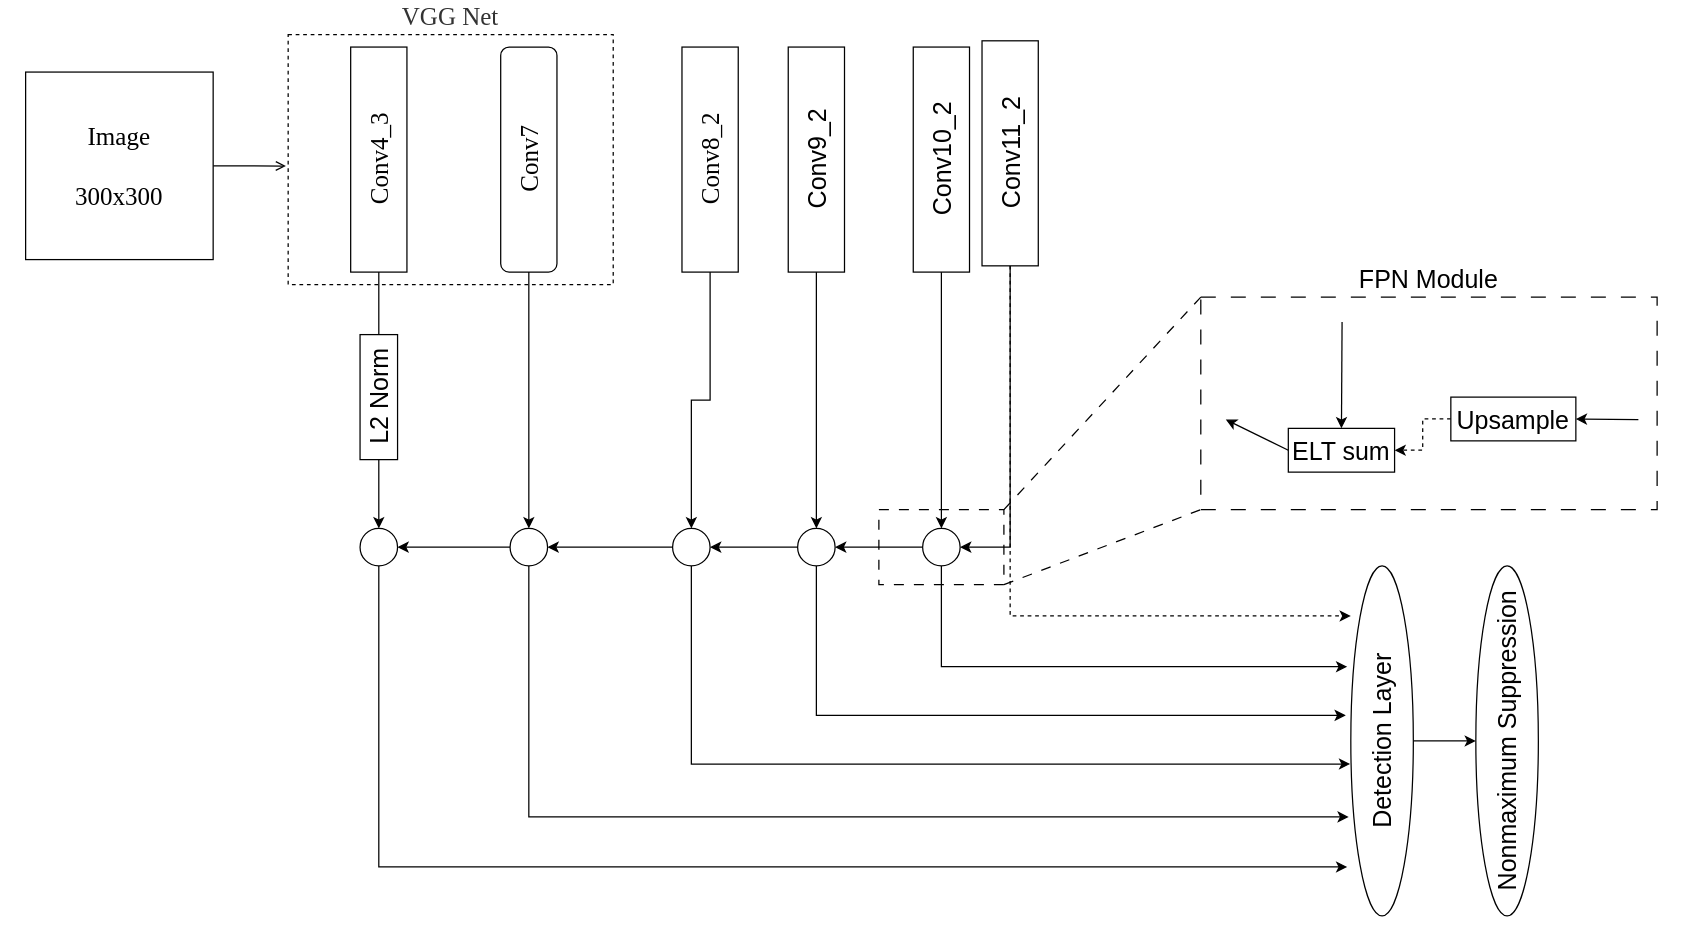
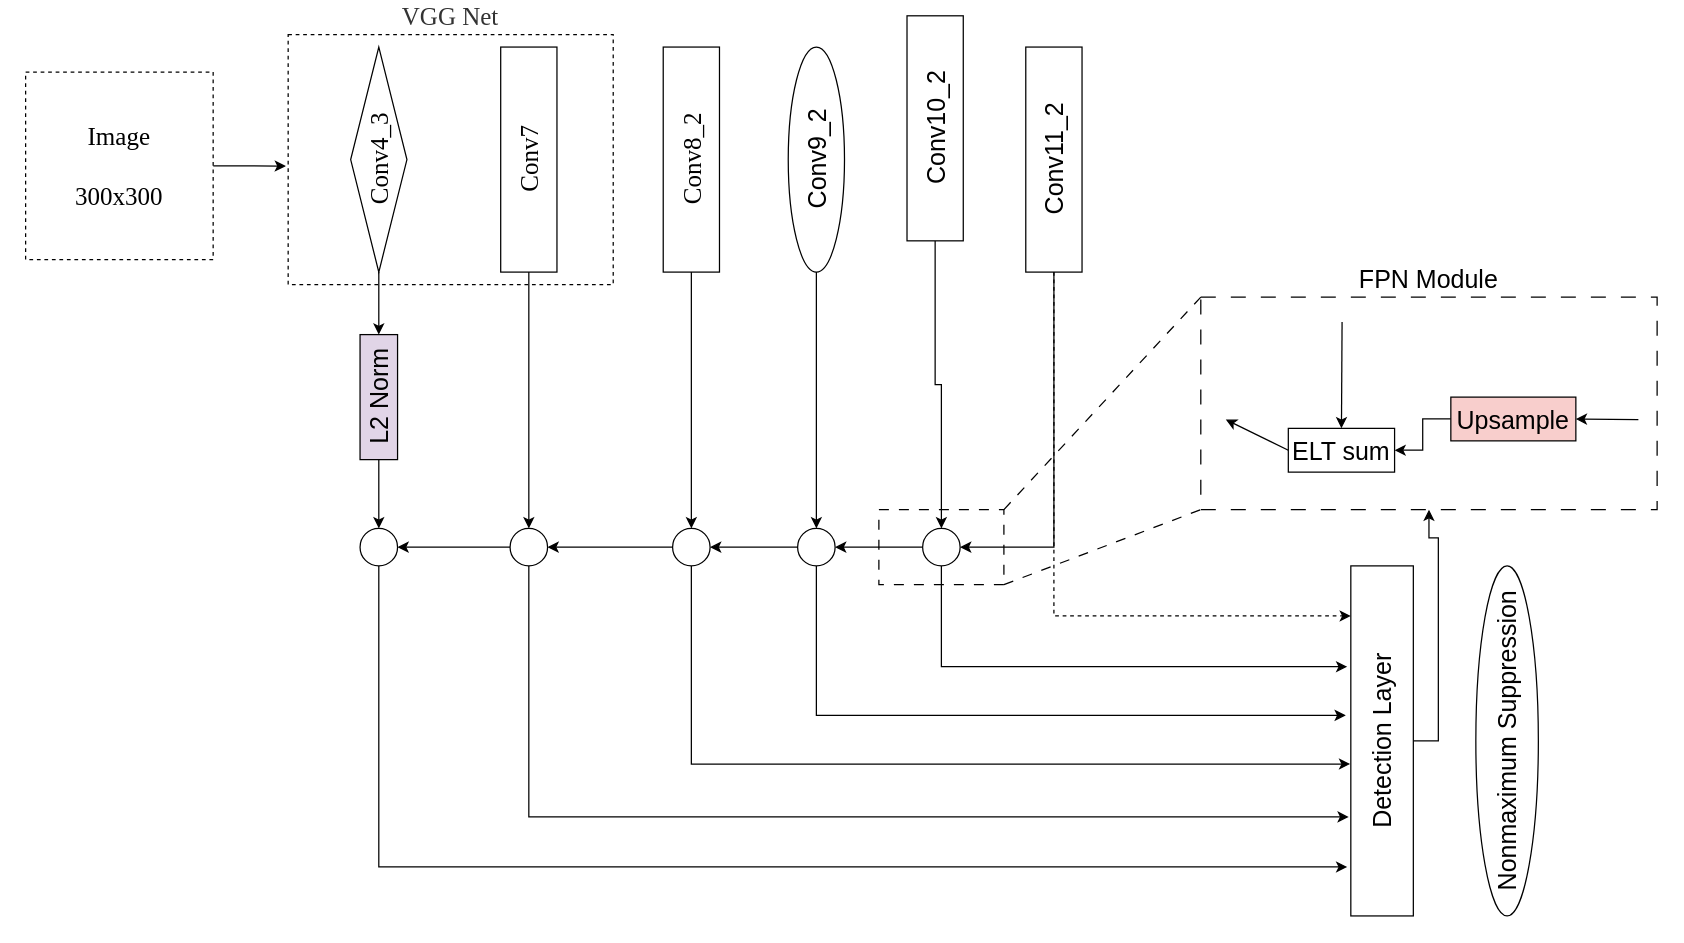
  <mxCell id="0" />
  <mxCell id="1" parent="0" />
  <mxCell id="2" value="FPN Module" style="rounded=0;whiteSpace=wrap;html=1;strokeColor=default;fillColor=none;dashed=1;dashPattern=12 12;fontStyle=0;verticalAlign=middle;horizontal=1;spacingBottom=200;labelBorderColor=none;fontSize=20;" parent="1" vertex="1"><mxGeometry x="960" y="230" width="365" height="170" as="geometry" /></mxCell>
  <mxCell id="3" value="" style="endArrow=none;dashed=1;html=1;rounded=0;exitX=1;exitY=1;exitDx=0;exitDy=0;entryX=0;entryY=1;entryDx=0;entryDy=0;dashPattern=8 8;" parent="1" source="43" target="2" edge="1"><mxGeometry width="50" height="50" relative="1" as="geometry"><mxPoint x="660" y="350" as="sourcePoint" /><mxPoint x="710" y="300" as="targetPoint" /></mxGeometry></mxCell>
  <mxCell id="4" value="" style="endArrow=none;dashed=1;html=1;rounded=0;exitX=1;exitY=0;exitDx=0;exitDy=0;entryX=0;entryY=0;entryDx=0;entryDy=0;dashPattern=8 8;" parent="1" source="43" target="2" edge="1"><mxGeometry width="50" height="50" relative="1" as="geometry"><mxPoint x="660" y="350" as="sourcePoint" /><mxPoint x="710" y="300" as="targetPoint" /></mxGeometry></mxCell>
  <mxCell id="5" value="VGG Net" style="rounded=0;whiteSpace=wrap;html=1;fillColor=none;fontColor=#333333;strokeColor=default;glass=0;shadow=0;dashed=1;align=center;spacingTop=-230;fontStyle=0;fontSize=20;fontFamily=Georgia;" parent="1" vertex="1"><mxGeometry x="230" y="20" width="260" height="200" as="geometry" /></mxCell>
- <mxCell id="6" style="edgeStyle=orthogonalEdgeStyle;rounded=0;orthogonalLoop=1;jettySize=auto;html=1;exitX=0.5;exitY=1;exitDx=0;exitDy=0;entryX=0.5;entryY=0;entryDx=0;entryDy=0;endArrow=none;" parent="1" source="7" target="25" edge="1"><mxGeometry relative="1" as="geometry" /></mxCell>
- <mxCell id="7" value="&lt;span style=&quot;font-weight: normal; font-size: 20px;&quot;&gt;Conv4_3&lt;/span&gt;" style="rounded=0;whiteSpace=wrap;html=1;align=center;fontStyle=1;horizontal=0;fontSize=20;fontFamily=Georgia;" parent="1" vertex="1"><mxGeometry x="280" y="30" width="45" height="180" as="geometry" /></mxCell>
+ <mxCell id="6" style="edgeStyle=orthogonalEdgeStyle;rounded=0;orthogonalLoop=1;jettySize=auto;html=1;exitX=0.5;exitY=1;exitDx=0;exitDy=0;entryX=0.5;entryY=0;entryDx=0;entryDy=0;" parent="1" source="7" target="25" edge="1"><mxGeometry relative="1" as="geometry" /></mxCell>
+ <mxCell id="7" value="&lt;span style=&quot;font-weight: normal; font-size: 20px;&quot;&gt;Conv4_3&lt;/span&gt;" style="rhombus;whiteSpace=wrap;html=1;align=center;fontStyle=1;horizontal=0;fontSize=20;fontFamily=Georgia;" parent="1" vertex="1"><mxGeometry x="280" y="30" width="45" height="180" as="geometry" /></mxCell>
  <mxCell id="8" style="edgeStyle=orthogonalEdgeStyle;rounded=0;orthogonalLoop=1;jettySize=auto;html=1;exitX=0.5;exitY=1;exitDx=0;exitDy=0;entryX=0.5;entryY=0;entryDx=0;entryDy=0;" parent="1" source="9" target="34" edge="1"><mxGeometry relative="1" as="geometry" /></mxCell>
- <mxCell id="9" value="Conv7" style="whiteSpace=wrap;html=1;align=center;fontStyle=0;horizontal=0;fontSize=20;fontFamily=Georgia;rounded=1;" parent="1" vertex="1"><mxGeometry x="400" y="30" width="45" height="180" as="geometry" /></mxCell>
+ <mxCell id="9" value="Conv7" style="rounded=0;whiteSpace=wrap;html=1;align=center;fontStyle=0;horizontal=0;fontSize=20;fontFamily=Georgia;" parent="1" vertex="1"><mxGeometry x="400" y="30" width="45" height="180" as="geometry" /></mxCell>
  <mxCell id="10" style="edgeStyle=orthogonalEdgeStyle;rounded=0;orthogonalLoop=1;jettySize=auto;html=1;exitX=0.5;exitY=1;exitDx=0;exitDy=0;entryX=0.5;entryY=0;entryDx=0;entryDy=0;" parent="1" source="11" target="36" edge="1"><mxGeometry relative="1" as="geometry" /></mxCell>
- <mxCell id="11" value="Conv8_2&lt;br style=&quot;font-size: 20px;&quot;&gt;" style="rounded=0;whiteSpace=wrap;html=1;align=center;fontStyle=0;horizontal=0;fontSize=20;fontFamily=Lucida Console;" parent="1" vertex="1"><mxGeometry x="545" y="30" width="45" height="180" as="geometry" /></mxCell>
+ <mxCell id="11" value="Conv8_2&lt;br style=&quot;font-size: 20px;&quot;&gt;" style="rounded=0;whiteSpace=wrap;html=1;align=center;fontStyle=0;horizontal=0;fontSize=20;fontFamily=Lucida Console;" parent="1" vertex="1"><mxGeometry x="530" y="30" width="45" height="180" as="geometry" /></mxCell>
  <mxCell id="12" style="edgeStyle=orthogonalEdgeStyle;rounded=0;orthogonalLoop=1;jettySize=auto;html=1;exitX=0.5;exitY=1;exitDx=0;exitDy=0;entryX=0.5;entryY=0;entryDx=0;entryDy=0;" parent="1" source="13" target="38" edge="1"><mxGeometry relative="1" as="geometry" /></mxCell>
- <mxCell id="13" value="Conv9_2" style="rounded=0;whiteSpace=wrap;html=1;align=center;fontStyle=0;horizontal=0;fontSize=20;" parent="1" vertex="1"><mxGeometry x="630" y="30" width="45" height="180" as="geometry" /></mxCell>
+ <mxCell id="13" value="Conv9_2" style="ellipse;whiteSpace=wrap;html=1;align=center;fontStyle=0;horizontal=0;fontSize=20;" parent="1" vertex="1"><mxGeometry x="630" y="30" width="45" height="180" as="geometry" /></mxCell>
  <mxCell id="14" style="edgeStyle=orthogonalEdgeStyle;rounded=0;orthogonalLoop=1;jettySize=auto;html=1;exitX=0.5;exitY=1;exitDx=0;exitDy=0;entryX=0.5;entryY=0;entryDx=0;entryDy=0;" parent="1" source="15" target="40" edge="1"><mxGeometry relative="1" as="geometry" /></mxCell>
- <mxCell id="15" value="Conv10_2&lt;br style=&quot;font-size: 20px;&quot;&gt;" style="rounded=0;whiteSpace=wrap;html=1;align=center;fontStyle=0;horizontal=0;fontSize=20;" parent="1" vertex="1"><mxGeometry x="730" y="30" width="45" height="180" as="geometry" /></mxCell>
+ <mxCell id="15" value="Conv10_2&lt;br style=&quot;font-size: 20px;&quot;&gt;" style="rounded=0;whiteSpace=wrap;html=1;align=center;fontStyle=0;horizontal=0;fontSize=20;" parent="1" vertex="1"><mxGeometry x="725" y="5" width="45" height="180" as="geometry" /></mxCell>
  <mxCell id="16" style="edgeStyle=orthogonalEdgeStyle;rounded=0;orthogonalLoop=1;jettySize=auto;html=1;exitX=0.5;exitY=1;exitDx=0;exitDy=0;entryX=0;entryY=0.143;entryDx=0;entryDy=0;entryPerimeter=0;dashed=1;" parent="1" source="18" target="22" edge="1"><mxGeometry relative="1" as="geometry" /></mxCell>
  <mxCell id="17" style="edgeStyle=orthogonalEdgeStyle;rounded=0;orthogonalLoop=1;jettySize=auto;html=1;exitX=0.5;exitY=1;exitDx=0;exitDy=0;entryX=1;entryY=0.5;entryDx=0;entryDy=0;" parent="1" source="18" target="40" edge="1"><mxGeometry relative="1" as="geometry" /></mxCell>
- <mxCell id="18" value="Conv11_2&lt;br style=&quot;font-size: 20px;&quot;&gt;" style="rounded=0;whiteSpace=wrap;html=1;align=center;fontStyle=0;horizontal=0;fontSize=20;" parent="1" vertex="1"><mxGeometry x="785" y="25" width="45" height="180" as="geometry" /></mxCell>
- <mxCell id="19" style="edgeStyle=orthogonalEdgeStyle;rounded=0;orthogonalLoop=1;jettySize=auto;html=1;exitX=1;exitY=0.5;exitDx=0;exitDy=0;entryX=-0.007;entryY=0.526;entryDx=0;entryDy=0;entryPerimeter=0;endArrow=open;" parent="1" source="20" target="5" edge="1"><mxGeometry relative="1" as="geometry"><Array as="points"><mxPoint x="200" y="125" /></Array></mxGeometry></mxCell>
- <mxCell id="20" value="Image&lt;br style=&quot;font-size: 20px;&quot;&gt;&lt;br style=&quot;font-size: 20px;&quot;&gt;300x300" style="whiteSpace=wrap;html=1;aspect=fixed;fontStyle=0;fontSize=20;fontFamily=Georgia;horizontal=1;" parent="1" vertex="1"><mxGeometry x="20" y="50" width="150" height="150" as="geometry" /></mxCell>
- <mxCell id="21" style="edgeStyle=orthogonalEdgeStyle;rounded=0;orthogonalLoop=1;jettySize=auto;html=1;exitX=1;exitY=0.5;exitDx=0;exitDy=0;entryX=0;entryY=0.5;entryDx=0;entryDy=0;" parent="1" source="22" target="23" edge="1"><mxGeometry relative="1" as="geometry" /></mxCell>
- <mxCell id="22" value="Detection Layer" style="ellipse;whiteSpace=wrap;html=1;fontStyle=0;verticalAlign=middle;labelBorderColor=none;horizontal=0;fontSize=20;" parent="1" vertex="1"><mxGeometry x="1080" y="445" width="50" height="280" as="geometry" /></mxCell>
+ <mxCell id="18" value="Conv11_2&lt;br style=&quot;font-size: 20px;&quot;&gt;" style="rounded=0;whiteSpace=wrap;html=1;align=center;fontStyle=0;horizontal=0;fontSize=20;" parent="1" vertex="1"><mxGeometry x="820" y="30" width="45" height="180" as="geometry" /></mxCell>
+ <mxCell id="19" style="edgeStyle=orthogonalEdgeStyle;rounded=0;orthogonalLoop=1;jettySize=auto;html=1;exitX=1;exitY=0.5;exitDx=0;exitDy=0;entryX=-0.007;entryY=0.526;entryDx=0;entryDy=0;entryPerimeter=0;" parent="1" source="20" target="5" edge="1"><mxGeometry relative="1" as="geometry"><Array as="points"><mxPoint x="200" y="125" /></Array></mxGeometry></mxCell>
+ <mxCell id="20" value="Image&lt;br style=&quot;font-size: 20px;&quot;&gt;&lt;br style=&quot;font-size: 20px;&quot;&gt;300x300" style="whiteSpace=wrap;html=1;aspect=fixed;fontStyle=0;fontSize=20;fontFamily=Georgia;horizontal=1;dashed=1;" parent="1" vertex="1"><mxGeometry x="20" y="50" width="150" height="150" as="geometry" /></mxCell>
+ <mxCell id="21" style="edgeStyle=orthogonalEdgeStyle;rounded=0;orthogonalLoop=1;jettySize=auto;html=1;exitX=1;exitY=0.5;exitDx=0;exitDy=0;" parent="1" source="22" target="2" edge="1"><mxGeometry relative="1" as="geometry" /></mxCell>
+ <mxCell id="22" value="Detection Layer" style="rounded=0;whiteSpace=wrap;html=1;fontStyle=0;verticalAlign=middle;labelBorderColor=none;horizontal=0;fontSize=20;" parent="1" vertex="1"><mxGeometry x="1080" y="445" width="50" height="280" as="geometry" /></mxCell>
  <mxCell id="23" value="Nonmaximum Suppression" style="ellipse;whiteSpace=wrap;html=1;fontStyle=0;verticalAlign=middle;labelBorderColor=none;horizontal=0;fontSize=20;" parent="1" vertex="1"><mxGeometry x="1180" y="445" width="50" height="280" as="geometry" /></mxCell>
  <mxCell id="24" style="edgeStyle=orthogonalEdgeStyle;rounded=0;orthogonalLoop=1;jettySize=auto;html=1;exitX=0.5;exitY=1;exitDx=0;exitDy=0;entryX=0.5;entryY=0;entryDx=0;entryDy=0;" parent="1" source="25" target="42" edge="1"><mxGeometry relative="1" as="geometry" /></mxCell>
- <mxCell id="25" value="L2 Norm&lt;br style=&quot;font-size: 20px;&quot;&gt;" style="rounded=0;whiteSpace=wrap;html=1;fontStyle=0;horizontal=0;fontSize=20;" parent="1" vertex="1"><mxGeometry x="287.5" y="260" width="30" height="100" as="geometry" /></mxCell>
+ <mxCell id="25" value="L2 Norm&lt;br style=&quot;font-size: 20px;&quot;&gt;" style="rounded=0;whiteSpace=wrap;html=1;fontStyle=0;horizontal=0;fontSize=20;fillColor=#e1d5e7;" parent="1" vertex="1"><mxGeometry x="287.5" y="260" width="30" height="100" as="geometry" /></mxCell>
  <mxCell id="26" style="edgeStyle=orthogonalEdgeStyle;rounded=0;orthogonalLoop=1;jettySize=auto;html=1;exitX=0;exitY=0.5;exitDx=0;exitDy=0;entryX=1;entryY=0.5;entryDx=0;entryDy=0;" parent="1" edge="1"><mxGeometry relative="1" as="geometry"><mxPoint x="737.5" y="430" as="sourcePoint" /><mxPoint x="667.5" y="430" as="targetPoint" /></mxGeometry></mxCell>
  <mxCell id="27" style="edgeStyle=orthogonalEdgeStyle;rounded=0;orthogonalLoop=1;jettySize=auto;html=1;exitX=0;exitY=0.5;exitDx=0;exitDy=0;entryX=1;entryY=0.5;entryDx=0;entryDy=0;" parent="1" edge="1"><mxGeometry relative="1" as="geometry"><mxPoint x="637.5" y="430" as="sourcePoint" /><mxPoint x="567.5" y="430" as="targetPoint" /></mxGeometry></mxCell>
  <mxCell id="28" style="edgeStyle=orthogonalEdgeStyle;rounded=0;orthogonalLoop=1;jettySize=auto;html=1;exitX=0;exitY=0.5;exitDx=0;exitDy=0;entryX=1;entryY=0.5;entryDx=0;entryDy=0;" parent="1" edge="1"><mxGeometry relative="1" as="geometry"><mxPoint x="537.5" y="430" as="sourcePoint" /><mxPoint x="437.5" y="430" as="targetPoint" /></mxGeometry></mxCell>
  <mxCell id="29" style="edgeStyle=orthogonalEdgeStyle;rounded=0;orthogonalLoop=1;jettySize=auto;html=1;exitX=0;exitY=0.5;exitDx=0;exitDy=0;entryX=1;entryY=0.5;entryDx=0;entryDy=0;" parent="1" edge="1"><mxGeometry relative="1" as="geometry"><mxPoint x="407.5" y="430" as="sourcePoint" /><mxPoint x="317.5" y="430" as="targetPoint" /></mxGeometry></mxCell>
  <mxCell id="30" value="ELT sum" style="rounded=0;whiteSpace=wrap;html=1;fontStyle=0;fontSize=20;" parent="1" vertex="1"><mxGeometry x="1030" y="335" width="85" height="35" as="geometry" /></mxCell>
- <mxCell id="31" style="edgeStyle=orthogonalEdgeStyle;rounded=0;orthogonalLoop=1;jettySize=auto;html=1;exitX=0;exitY=0.5;exitDx=0;exitDy=0;entryX=1;entryY=0.5;entryDx=0;entryDy=0;dashed=1;" parent="1" source="32" target="30" edge="1"><mxGeometry relative="1" as="geometry" /></mxCell>
- <mxCell id="32" value="Upsample" style="rounded=0;whiteSpace=wrap;html=1;fontStyle=0;fontSize=20;" parent="1" vertex="1"><mxGeometry x="1160" y="310" width="100" height="35" as="geometry" /></mxCell>
+ <mxCell id="31" style="edgeStyle=orthogonalEdgeStyle;rounded=0;orthogonalLoop=1;jettySize=auto;html=1;exitX=0;exitY=0.5;exitDx=0;exitDy=0;entryX=1;entryY=0.5;entryDx=0;entryDy=0;" parent="1" source="32" target="30" edge="1"><mxGeometry relative="1" as="geometry" /></mxCell>
+ <mxCell id="32" value="Upsample" style="rounded=0;whiteSpace=wrap;html=1;fontStyle=0;fontSize=20;fillColor=#f8cecc;" parent="1" vertex="1"><mxGeometry x="1160" y="310" width="100" height="35" as="geometry" /></mxCell>
  <mxCell id="33" style="edgeStyle=orthogonalEdgeStyle;rounded=0;orthogonalLoop=1;jettySize=auto;html=1;exitX=0.5;exitY=1;exitDx=0;exitDy=0;entryX=-0.034;entryY=0.717;entryDx=0;entryDy=0;entryPerimeter=0;" parent="1" source="34" target="22" edge="1"><mxGeometry relative="1" as="geometry" /></mxCell>
  <mxCell id="34" value="" style="ellipse;whiteSpace=wrap;html=1;aspect=fixed;" parent="1" vertex="1"><mxGeometry x="407.5" y="415" width="30" height="30" as="geometry" /></mxCell>
  <mxCell id="35" style="edgeStyle=orthogonalEdgeStyle;rounded=0;orthogonalLoop=1;jettySize=auto;html=1;exitX=0.5;exitY=1;exitDx=0;exitDy=0;entryX=-0.011;entryY=0.566;entryDx=0;entryDy=0;entryPerimeter=0;" parent="1" source="36" target="22" edge="1"><mxGeometry relative="1" as="geometry" /></mxCell>
  <mxCell id="36" value="" style="ellipse;whiteSpace=wrap;html=1;aspect=fixed;" parent="1" vertex="1"><mxGeometry x="537.5" y="415" width="30" height="30" as="geometry" /></mxCell>
  <mxCell id="37" style="edgeStyle=orthogonalEdgeStyle;rounded=0;orthogonalLoop=1;jettySize=auto;html=1;exitX=0.5;exitY=1;exitDx=0;exitDy=0;entryX=-0.081;entryY=0.427;entryDx=0;entryDy=0;entryPerimeter=0;" parent="1" source="38" target="22" edge="1"><mxGeometry relative="1" as="geometry" /></mxCell>
  <mxCell id="38" value="" style="ellipse;whiteSpace=wrap;html=1;aspect=fixed;" parent="1" vertex="1"><mxGeometry x="637.5" y="415" width="30" height="30" as="geometry" /></mxCell>
  <mxCell id="39" style="edgeStyle=orthogonalEdgeStyle;rounded=0;orthogonalLoop=1;jettySize=auto;html=1;exitX=0.5;exitY=1;exitDx=0;exitDy=0;entryX=-0.058;entryY=0.288;entryDx=0;entryDy=0;entryPerimeter=0;" parent="1" source="40" target="22" edge="1"><mxGeometry relative="1" as="geometry" /></mxCell>
  <mxCell id="40" value="" style="ellipse;whiteSpace=wrap;html=1;aspect=fixed;" parent="1" vertex="1"><mxGeometry x="737.5" y="415" width="30" height="30" as="geometry" /></mxCell>
  <mxCell id="41" style="edgeStyle=orthogonalEdgeStyle;rounded=0;orthogonalLoop=1;jettySize=auto;html=1;exitX=0.5;exitY=1;exitDx=0;exitDy=0;entryX=-0.058;entryY=0.86;entryDx=0;entryDy=0;entryPerimeter=0;" parent="1" source="42" target="22" edge="1"><mxGeometry relative="1" as="geometry" /></mxCell>
  <mxCell id="42" value="" style="ellipse;whiteSpace=wrap;html=1;aspect=fixed;" parent="1" vertex="1"><mxGeometry x="287.5" y="415" width="30" height="30" as="geometry" /></mxCell>
  <mxCell id="43" value="" style="rounded=0;whiteSpace=wrap;html=1;fillColor=none;dashed=1;dashPattern=8 8;" parent="1" vertex="1"><mxGeometry x="702.5" y="400" width="100" height="60" as="geometry" /></mxCell>
  <mxCell id="44" value="" style="endArrow=classic;html=1;rounded=0;entryX=0.5;entryY=0;entryDx=0;entryDy=0;" parent="1" target="30" edge="1"><mxGeometry width="50" height="50" relative="1" as="geometry"><mxPoint x="1073" y="250" as="sourcePoint" /><mxPoint x="580" y="500" as="targetPoint" /></mxGeometry></mxCell>
  <mxCell id="45" value="" style="endArrow=classic;html=1;rounded=0;exitX=0;exitY=0.5;exitDx=0;exitDy=0;" parent="1" source="30" edge="1"><mxGeometry width="50" height="50" relative="1" as="geometry"><mxPoint x="420" y="550" as="sourcePoint" /><mxPoint x="980" y="328" as="targetPoint" /></mxGeometry></mxCell>
  <mxCell id="46" value="" style="endArrow=classic;html=1;rounded=0;entryX=1;entryY=0.5;entryDx=0;entryDy=0;" parent="1" target="32" edge="1"><mxGeometry width="50" height="50" relative="1" as="geometry"><mxPoint x="1310" y="328" as="sourcePoint" /><mxPoint x="470" y="500" as="targetPoint" /></mxGeometry></mxCell>
